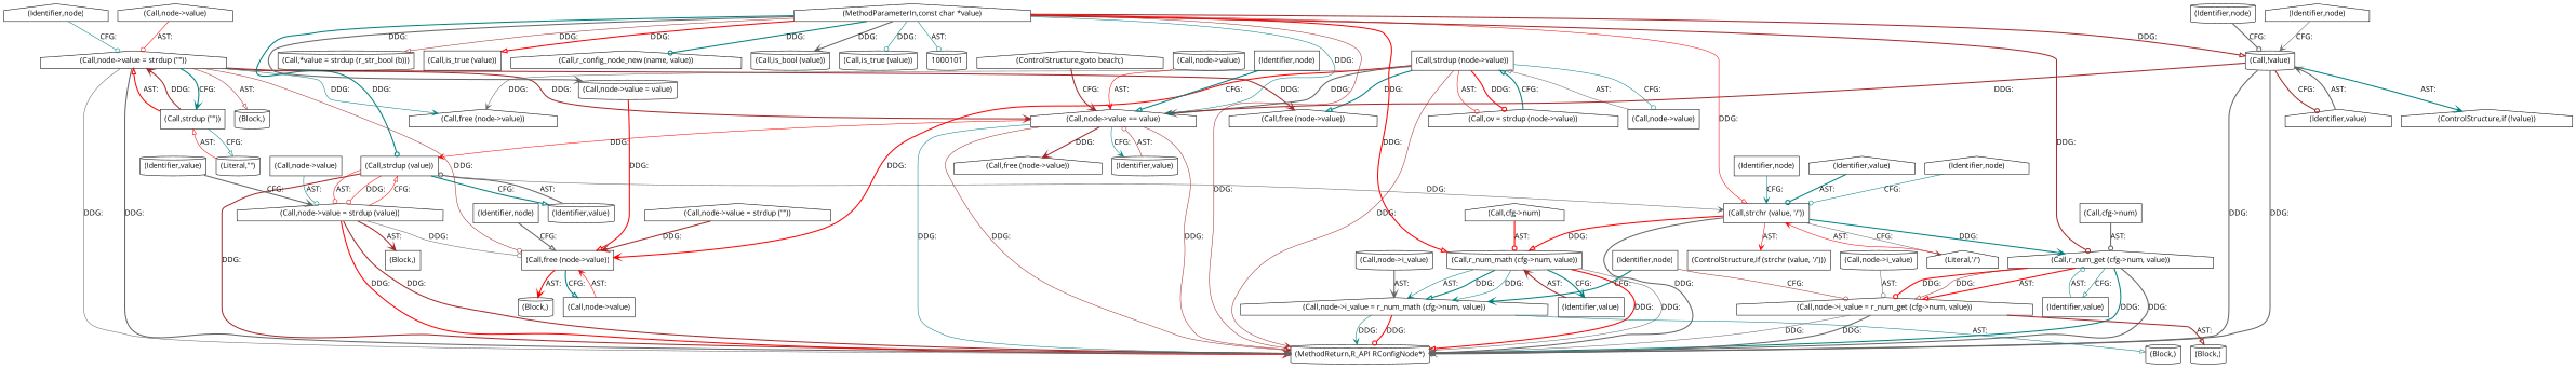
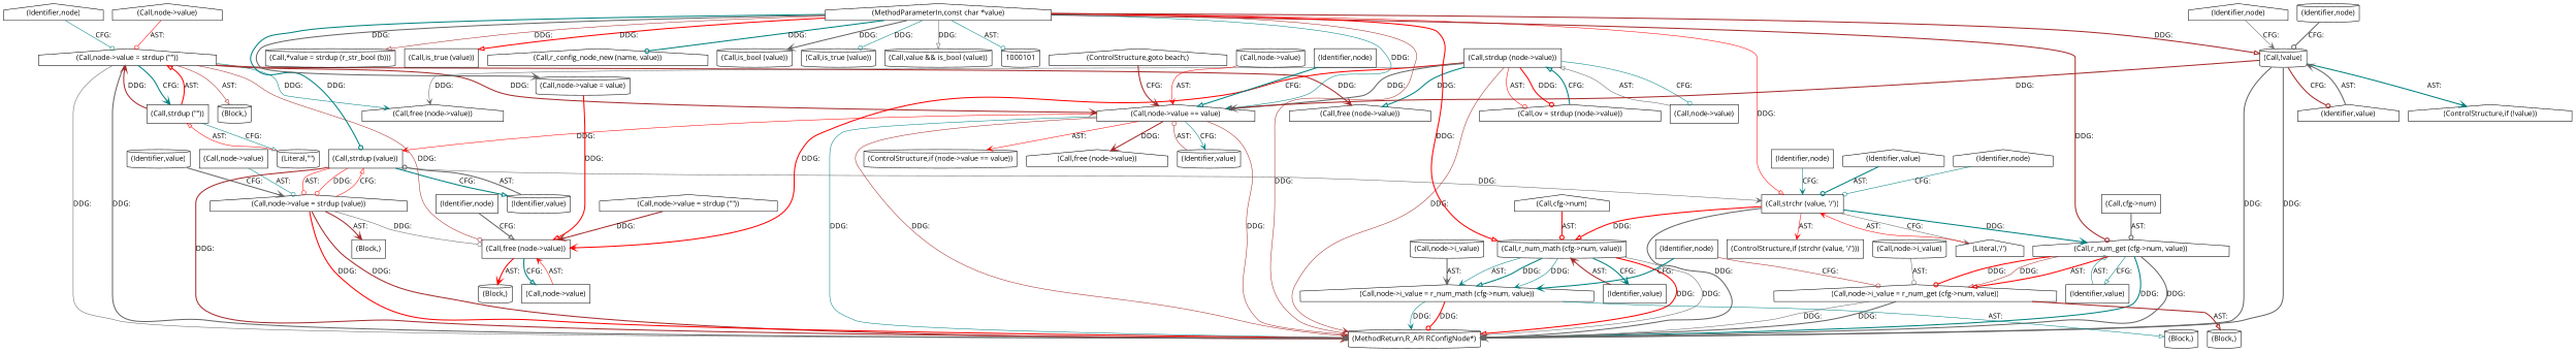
  digraph {
    fontname="Open Sans"
    node [fontname="Open Sans" shape=house]
    edge [arrowhead=vee color=teal fontname="Open Sans" style=bold]
    n1 [label="(Call,strdup (value))" shape=box]
    n2 [label="(Call,node->value = strdup (value))"]
    n3 [label="(Call,strchr (value, '/'))" shape=box]
    n4 [label="(MethodReturn,R_API RConfigNode*)" shape=cylinder]
    n5 [label="(Identifier,value)" shape=cylinder]
    n6 [label="(Call,free (node->value))" shape=box]
    n7 [label="(Block,)" shape=box]
    n8 [label="(Call,r_num_get (cfg->num, value))"]
    n9 [label="(Call,r_num_math (cfg->num, value))" shape=cylinder]
    n10 [label="(ControlStructure,if (strchr (value, '/')))" shape=box]
    n11 [label="(Literal,'/')"]
    n12 [label="(Call,node->value == value)"]
    n13 [label="(Call,free (node->value))"]
    n14 [label="(Identifier,value)" shape=cylinder]
+   n15 [label="(ControlStructure,if (node->value == value))" shape=cylinder]
    n16 [label="(Call,node->value = strdup (\"\"))"]
    n17 [label="(Call,strdup (\"\"))" shape=box]
    n18 [label="(Call,free (node->value))"]
    n19 [label="(Call,free (node->value))"]
    n20 [label="(Block,)" shape=cylinder]
    n21 [label="(Literal,\"\")" shape=cylinder]
    n22 [label="(Call,node->value)" shape=box]
    n23 [label="(Block,)" shape=cylinder]
    n24 [label="(Call,strdup (node->value))" shape=box]
    n25 [label="(Call,ov = strdup (node->value))"]
    n26 [label="(Call,node->value)" shape=box]
    n27 [label="(Call,!value)" shape=cylinder]
    n28 [label="(Identifier,value)"]
    n29 [label="(ControlStructure,if (!value))"]
    n30 [label="(MethodParameterIn,const char *value)"]
    n31 [label="(Call,node->value = value)" shape=cylinder]
    n32 [label="(Call,*value = strdup (r_str_bool (b)))" shape=cylinder]
    n33 [label="(Call,is_true (value))" shape=box]
    n34 [label="(Call,r_config_node_new (name, value))"]
    n35 [label="(Call,is_bool (value))" shape=cylinder]
    n36 [label="(Call,is_true (value))" shape=cylinder]
+   n37 [label="(Call,value && is_bool (value))" shape=cylinder]
    1000101 [shape=cylinder]
    n39 [label="(Call,node->i_value = r_num_get (cfg->num, value))"]
    n40 [label="(Identifier,value)" shape=box]
    n41 [label="(Call,node->i_value = r_num_math (cfg->num, value))"]
    n42 [label="(Identifier,value)" shape=box]
    n43 [label="(Block,)" shape=cylinder]
    n44 [label="(Block,)" shape=cylinder]
    n45 [label="(ControlStructure,goto beach;)"]
    n46 [label="(Identifier,node)" shape=box]
    n47 [label="(Identifier,value)"]
    n48 [label="(Call,node->i_value)" shape=cylinder]
    n49 [label="(Call,cfg->num)" shape=box]
    n50 [label="(Identifier,node)"]
    n51 [label="(Call,cfg->num)"]
    n52 [label="(Identifier,value)" shape=cylinder]
    n53 [label="(Call,node->value)" shape=box]
    n54 [label="(Identifier,node)"]
    n55 [label="(Call,node->value)" shape=cylinder]
    n56 [label="(Identifier,node)" shape=cylinder]
    n57 [label="(Call,node->i_value)" shape=cylinder]
    n58 [label="(Identifier,node)"]
    n59 [label="(Call,node->value = strdup (\"\"))"]
    n60 [label="(Identifier,node)" shape=box]
    n61 [label="(Identifier,node)" shape=box]
    n62 [label="(Call,node->value)"]
    n63 [label="(Identifier,node)" shape=box]
    n1 -> n2 [arrowhead=odot color=red label="AST: " style=solid]
    n1 -> n2 [arrowhead=odot color=red label="DDG: " style=solid]
    n1 -> n3 [color=gray40 label="DDG: " style=solid]
    n1 -> n4 [arrowhead=odot color=brown label="DDG: "]
    n1 -> n5 [arrowhead=onormal label="CFG: "]
    n2 -> n1 [arrowhead=onormal color=red label="CFG: " style=solid]
    n2 -> n4 [color=brown label="DDG: "]
    n2 -> n4 [color=red label="DDG: "]
    n2 -> n6 [arrowhead=odot color=gray40 label="DDG: " style=solid]
    n2 -> n7 [color=brown label="AST: "]
    n3 -> n4 [arrowhead=odot color=gray40 label="DDG: "]
    n3 -> n8 [label="DDG: "]
    n3 -> n9 [arrowhead=onormal color=red label="DDG: "]
    n3 -> n10 [color=red label="AST: " style=solid]
    n3 -> n11 [color=gray40 label="CFG: " style=solid]
    n5 -> n1 [arrowhead=odot color=gray40 label="AST: "]
    n6 -> n22 [arrowhead=onormal label="CFG: "]
    n6 -> n23 [color=red label="AST: "]
    n8 -> n4 [arrowhead=onormal label="DDG: "]
    n8 -> n4 [arrowhead=odot color=gray40 label="DDG: "]
    n8 -> n39 [arrowhead=onormal color=red label="AST: "]
    n8 -> n39 [arrowhead=odot color=red label="DDG: "]
    n8 -> n39 [arrowhead=onormal color=brown label="DDG: " style=solid]
    n8 -> n40 [arrowhead=onormal label="CFG: " style=solid]
    n9 -> n4 [arrowhead=onormal color=red label="DDG: "]
    n9 -> n4 [arrowhead=odot color=gray40 label="DDG: " style=solid]
    n9 -> n41 [label="AST: " style=solid]
    n9 -> n41 [arrowhead=onormal label="DDG: "]
    n9 -> n41 [label="DDG: " style=solid]
    n9 -> n42 [label="CFG: "]
    n11 -> n3 [color=red label="AST: " style=solid]
    n12 -> n1 [color=red label="DDG: " style=solid]
    n12 -> n4 [label="DDG: " style=solid]
    n12 -> n4 [color=brown label="DDG: " style=solid]
    n12 -> n4 [arrowhead=onormal color=brown label="DDG: " style=solid]
    n12 -> n13 [color=brown label="DDG: "]
    n12 -> n14 [label="CFG: " style=solid]
+   n12 -> n15 [color=red label="AST: " style=solid]
    n14 -> n12 [arrowhead=odot color=brown label="AST: " style=solid]
    n16 -> n4 [arrowhead=odot color=gray40 label="DDG: "]
    n16 -> n4 [color=gray40 label="DDG: " style=solid]
    n16 -> n6 [arrowhead=odot color=brown label="DDG: " style=solid]
    n16 -> n12 [color=brown label="DDG: "]
    n16 -> n17 [label="CFG: "]
    n16 -> n18 [label="DDG: " style=solid]
    n16 -> n19 [color=brown label="DDG: "]
    n16 -> n20 [arrowhead=onormal color=brown label="AST: " style=solid]
    n17 -> n16 [arrowhead=onormal color=red label="AST: "]
    n17 -> n16 [color=brown label="DDG: "]
    n17 -> n21 [arrowhead=onormal label="CFG: " style=solid]
    n21 -> n17 [arrowhead=onormal color=red label="AST: " style=solid]
    n22 -> n6 [color=red label="AST: " style=solid]
    n24 -> n4 [color=brown label="DDG: " style=solid]
    n24 -> n6 [color=red label="DDG: "]
    n24 -> n12 [color=gray40 label="DDG: "]
    n24 -> n18 [color=gray40 label="DDG: " style=solid]
    n24 -> n19 [arrowhead=onormal label="DDG: "]
    n24 -> n25 [arrowhead=odot color=red label="AST: " style=solid]
    n24 -> n25 [arrowhead=odot color=red label="DDG: "]
    n24 -> n26 [arrowhead=odot label="CFG: " style=solid]
    n25 -> n24 [arrowhead=onormal label="CFG: "]
    n26 -> n24 [arrowhead=onormal color=gray40 label="AST: " style=solid]
    n27 -> n4 [color=gray40 label="DDG: "]
    n27 -> n4 [arrowhead=onormal color=gray40 label="DDG: "]
    n27 -> n12 [arrowhead=onormal color=brown label="DDG: "]
    n27 -> n28 [arrowhead=odot color=brown label="CFG: "]
    n27 -> n29 [label="AST: "]
    n28 -> n27 [color=gray40 label="AST: "]
    n30 -> n1 [arrowhead=odot label="DDG: "]
    n30 -> n3 [arrowhead=onormal color=red label="DDG: " style=solid]
    n30 -> n4 [arrowhead=odot color=brown label="DDG: " style=solid]
    n30 -> n8 [arrowhead=odot color=brown label="DDG: "]
    n30 -> n9 [arrowhead=onormal color=red label="DDG: "]
    n30 -> n12 [label="DDG: " style=solid]
    n30 -> n27 [arrowhead=onormal color=brown label="DDG: "]
    n30 -> n31 [color=gray40 label="DDG: "]
    n30 -> n32 [arrowhead=onormal color=brown label="DDG: " style=solid]
    n30 -> n33 [arrowhead=onormal color=red label="DDG: "]
    n30 -> n34 [arrowhead=odot label="DDG: "]
    n30 -> n35 [color=gray40 label="DDG: "]
    n30 -> n36 [arrowhead=odot label="DDG: " style=solid]
+   n30 -> n37 [arrowhead=onormal color=gray40 label="DDG: " style=solid]
    n30 -> 1000101 [arrowhead=odot label="AST: " style=solid]
    n31 -> n6 [arrowhead=onormal color=red label="DDG: "]
    n39 -> n4 [arrowhead=odot color=gray40 label="DDG: "]
    n39 -> n4 [arrowhead=odot color=gray40 label="DDG: " style=solid]
    n39 -> n43 [arrowhead=onormal color=brown label="AST: "]
    n40 -> n8 [arrowhead=odot label="AST: " style=solid]
    n41 -> n4 [arrowhead=odot color=red label="DDG: "]
    n41 -> n4 [label="DDG: " style=solid]
    n41 -> n44 [arrowhead=onormal label="AST: " style=solid]
    n42 -> n9 [color=brown label="AST: "]
    n45 -> n12 [color=brown label="CFG: "]
    n46 -> n3 [label="CFG: " style=solid]
    n47 -> n3 [arrowhead=odot label="AST: "]
    n48 -> n41 [color=gray40 label="AST: "]
    n49 -> n8 [arrowhead=odot color=gray40 label="AST: "]
    n50 -> n27 [color=gray40 label="CFG: " style=solid]
    n51 -> n9 [arrowhead=odot color=red label="AST: "]
    n52 -> n2 [color=gray40 label="CFG: "]
    n53 -> n2 [arrowhead=odot label="AST: " style=solid]
    n54 -> n3 [arrowhead=odot label="CFG: " style=solid]
    n55 -> n12 [color=red label="AST: " style=solid]
    n56 -> n27 [arrowhead=odot color=gray40 label="CFG: "]
    n57 -> n39 [arrowhead=odot color=gray40 label="AST: " style=solid]
    n58 -> n16 [arrowhead=odot label="CFG: " style=solid]
    n59 -> n6 [color=brown label="DDG: "]
    n60 -> n39 [arrowhead=odot color=brown label="CFG: " style=solid]
    n60 -> n41 [label="CFG: "]
    n61 -> n12 [arrowhead=onormal label="CFG: "]
    n62 -> n16 [arrowhead=odot color=red label="AST: " style=solid]
    n63 -> n6 [arrowhead=onormal color=gray40 label="CFG: "]
  }
